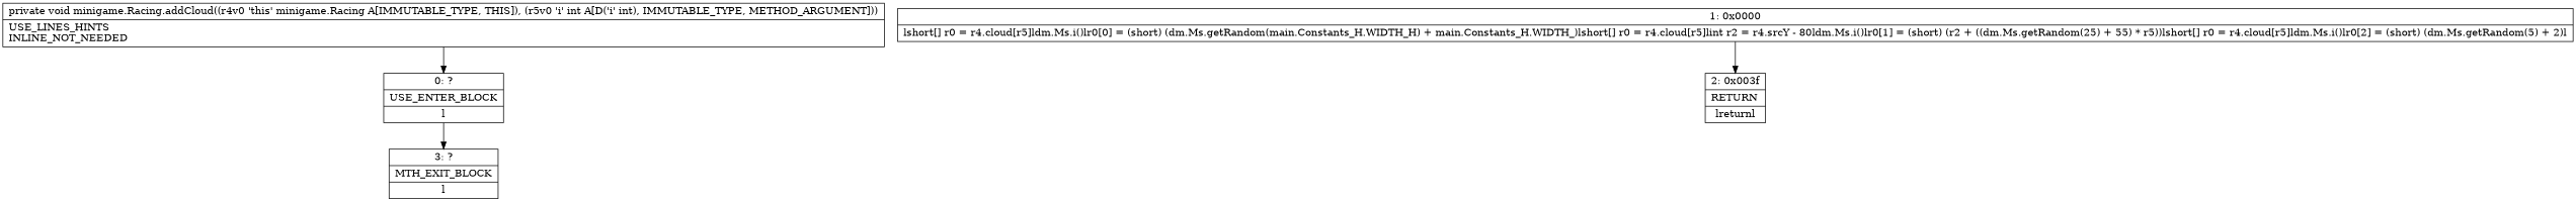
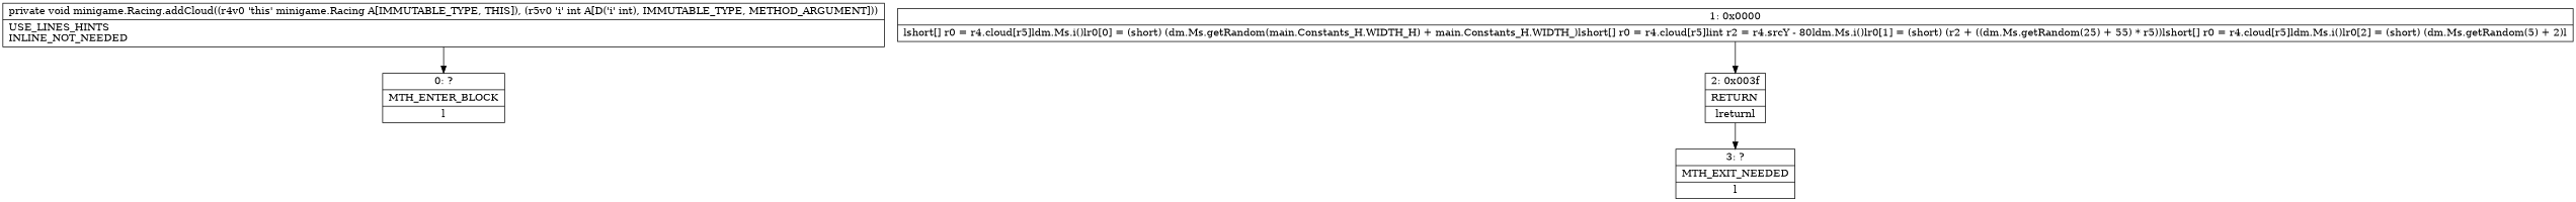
  digraph {
    node [shape=record]
-   n1 [label="{0\:\ ?|USE_ENTER_BLOCK\l|l}"]
+   n1 [label="{0\:\ ?|MTH_ENTER_BLOCK\l|l}"]
    n2 [label="{1\:\ 0x0000|lshort[] r0 = r4.cloud[r5]ldm.Ms.i()lr0[0] = (short) (dm.Ms.getRandom(main.Constants_H.WIDTH_H) + main.Constants_H.WIDTH_)lshort[] r0 = r4.cloud[r5]lint r2 = r4.srcY \- 80ldm.Ms.i()lr0[1] = (short) (r2 + ((dm.Ms.getRandom(25) + 55) * r5))lshort[] r0 = r4.cloud[r5]ldm.Ms.i()lr0[2] = (short) (dm.Ms.getRandom(5) + 2)l}"]
    n3 [label="{2\:\ 0x003f|RETURN\l|lreturnl}"]
-   n4 [label="{3\:\ ?|MTH_EXIT_BLOCK\l|l}"]
+   n4 [label="{3\:\ ?|MTH_EXIT_NEEDED\l|l}"]
    n5 [label="{private void minigame.Racing.addCloud((r4v0 'this' minigame.Racing A[IMMUTABLE_TYPE, THIS]), (r5v0 'i' int A[D('i' int), IMMUTABLE_TYPE, METHOD_ARGUMENT]))  | USE_LINES_HINTS\lINLINE_NOT_NEEDED\l}"]
    n2 -> n3
-   n1 -> n4
+   n3 -> n4
    n5 -> n1
  }
